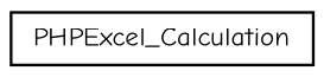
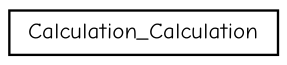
  digraph {
    rankdir=LR
    fontname="Comic Neue"
-   n1 [color=black fillcolor=white fontname="Comic Neue" fontsize=10 height=0.2 label=PHPExcel_Calculation shape=record style=filled width=0.4]
+   n1 [color=black fillcolor=white fontname="Comic Neue" fontsize=10 height=0.2 label=Calculation_Calculation shape=record style=filled width=0.4]
  }
